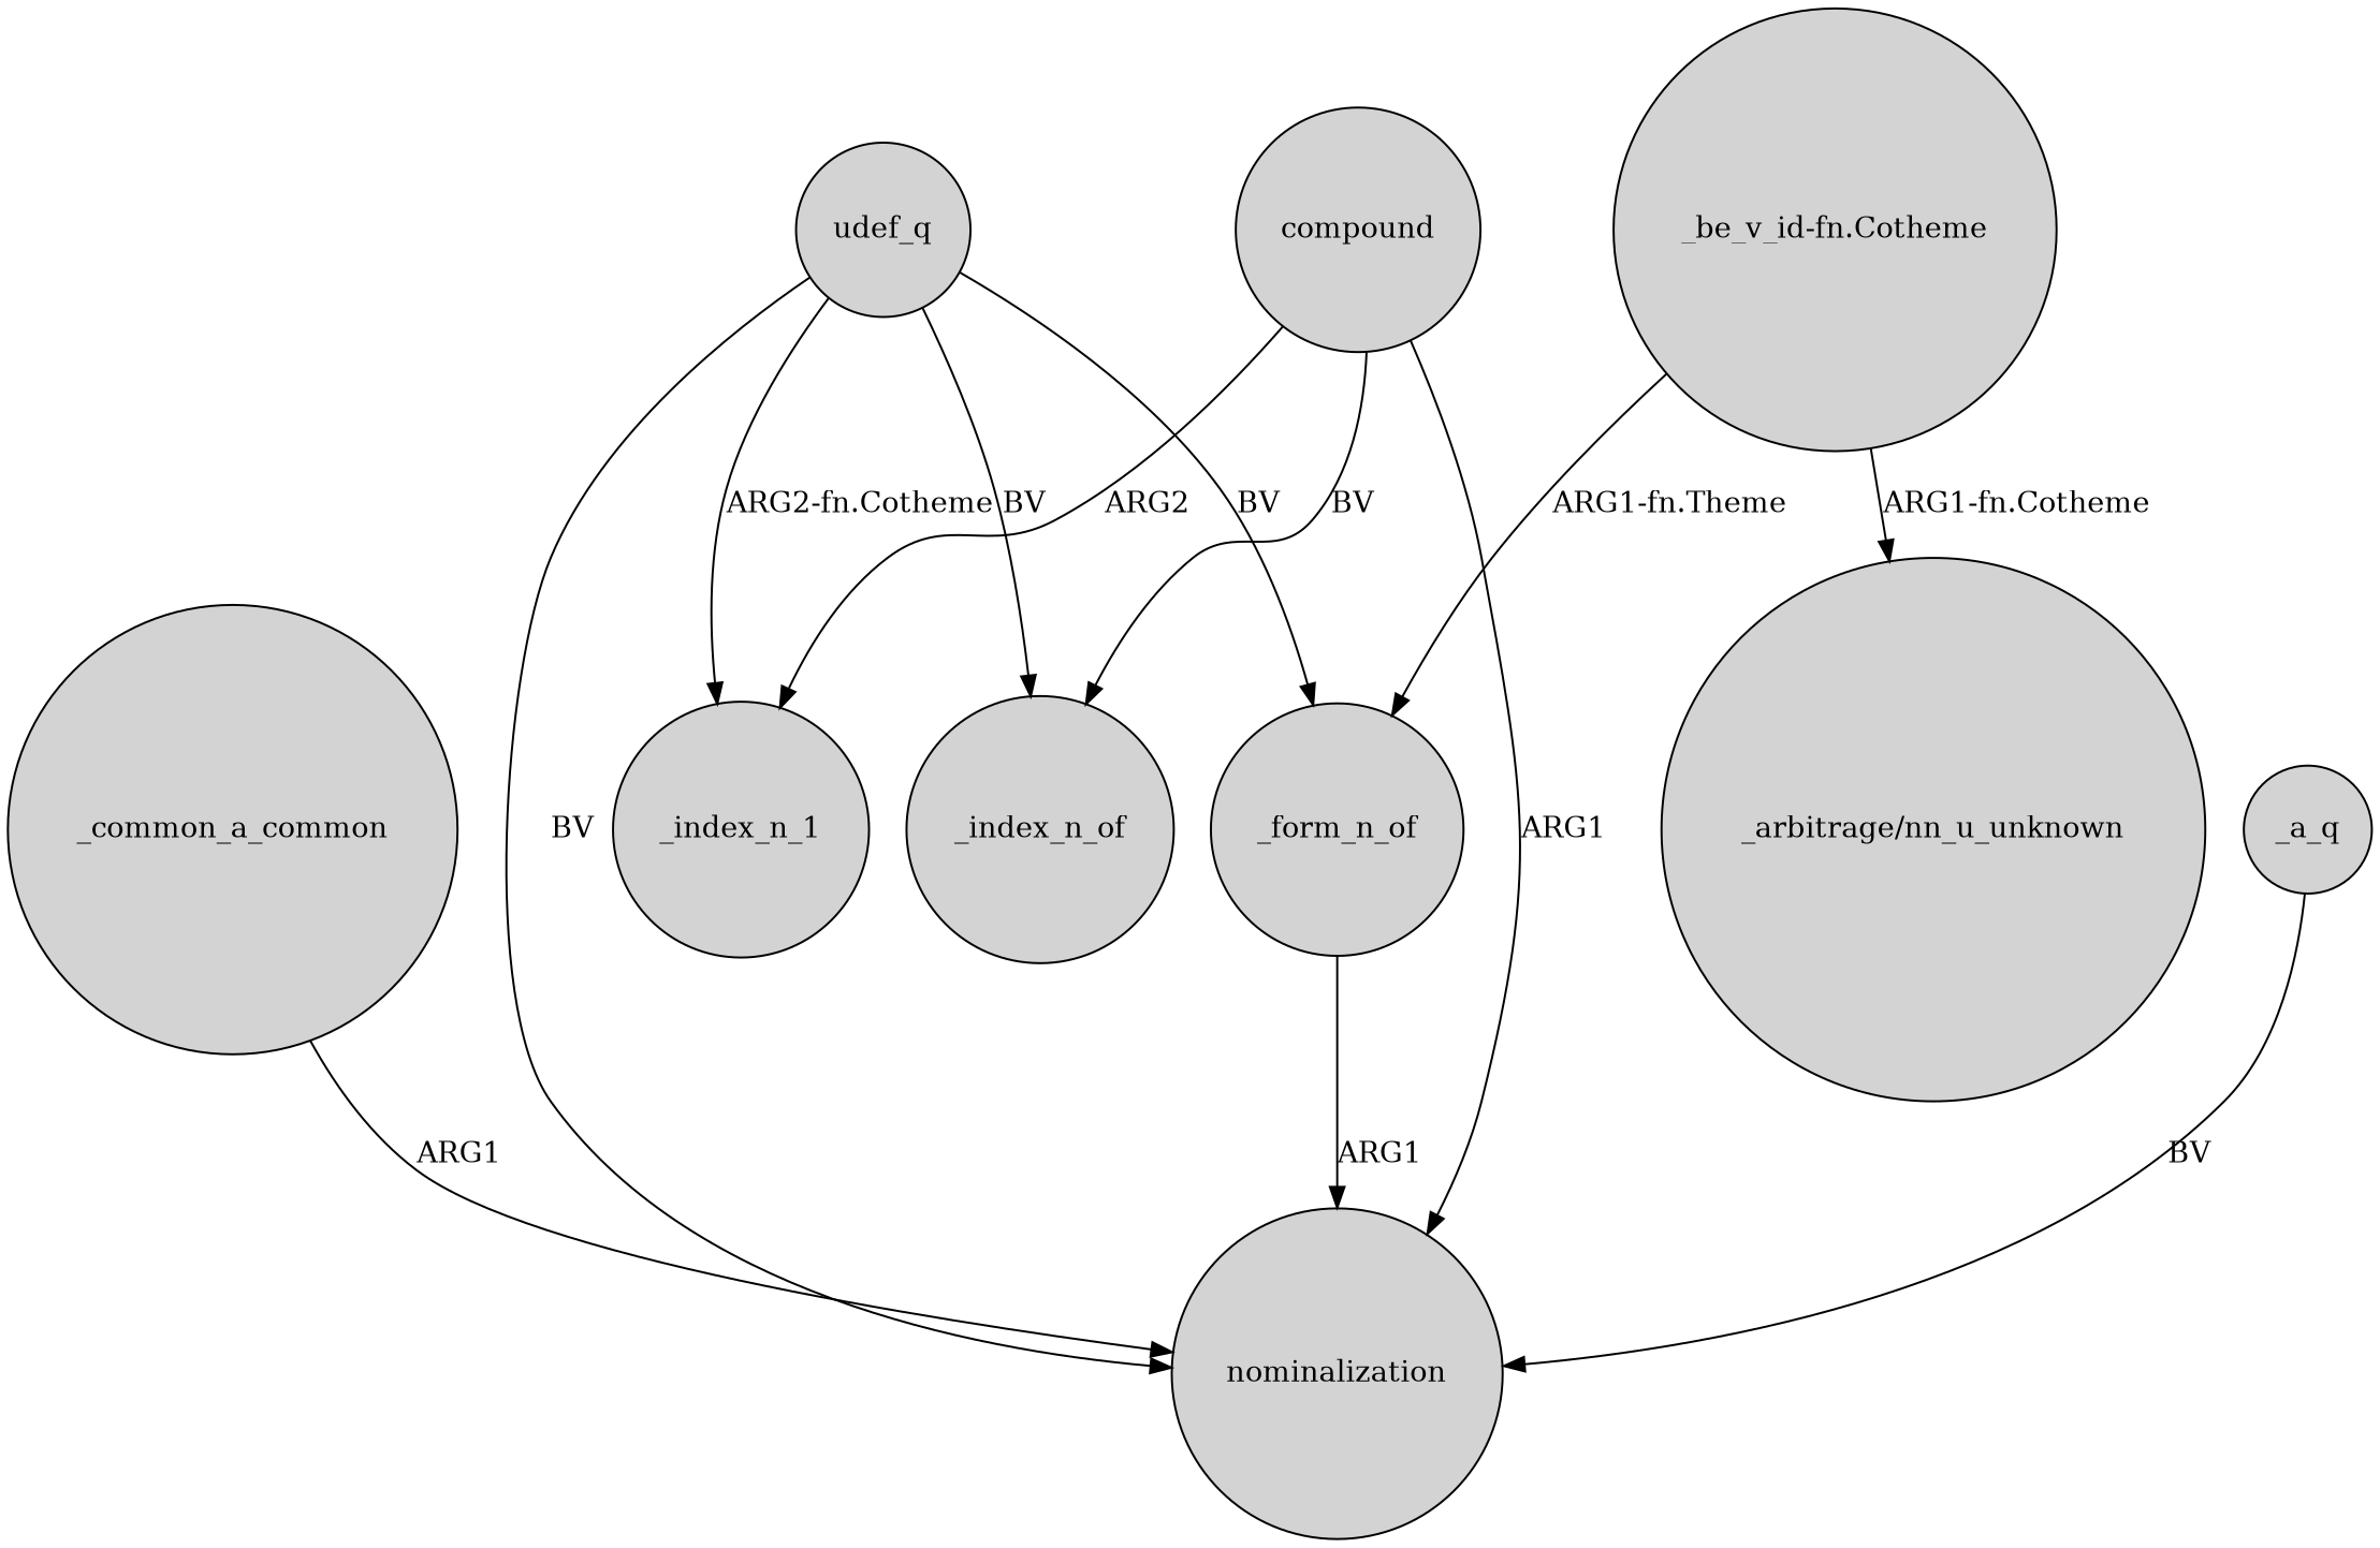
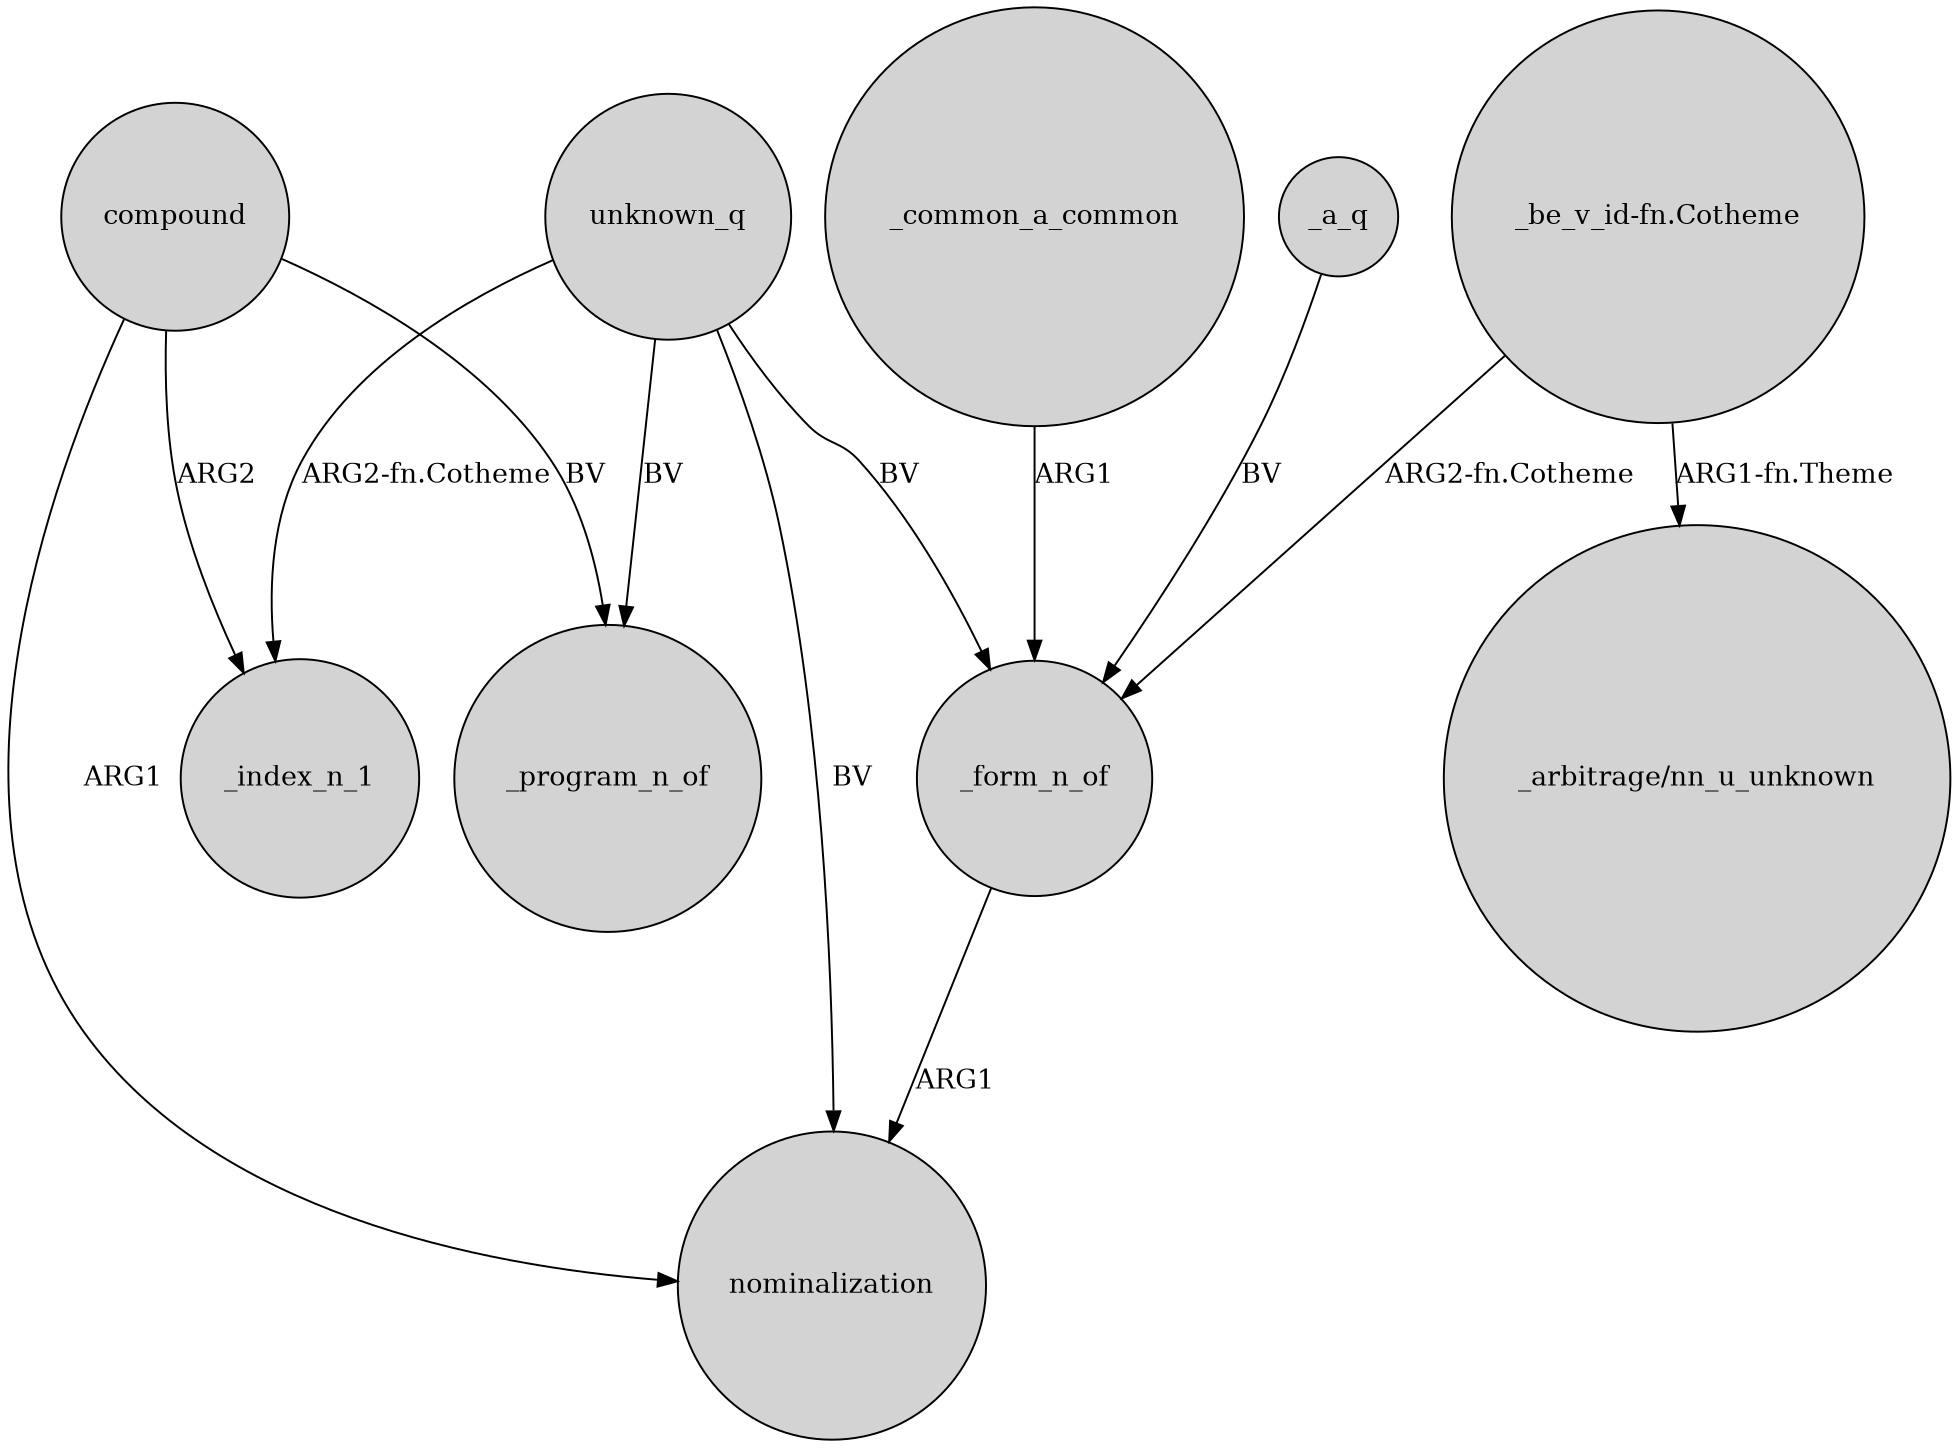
  digraph {
    node [shape=circle style=filled]
    n1 [label=_common_a_common]
    _form_n_of
    nominalization
    compound
    _index_n_1
-   _program_n_of [label=_index_n_of]
-   udef_q
+   _program_n_of
+   udef_q [label=unknown_q]
    _a_q
    "_be_v_id-fn.Cotheme"
    "_arbitrage/nn_u_unknown"
-   n1 -> nominalization [label=ARG1]
+   n1 -> _form_n_of [label=ARG1]
    _form_n_of -> nominalization [label=ARG1]
    compound -> nominalization [label=ARG1]
    compound -> _index_n_1 [label=ARG2]
    compound -> _program_n_of [label=BV]
    udef_q -> _form_n_of [label=BV]
    udef_q -> nominalization [label=BV]
    udef_q -> _index_n_1 [label="ARG2-fn.Cotheme"]
    udef_q -> _program_n_of [label=BV]
-   _a_q -> nominalization [label=BV]
-   "_be_v_id-fn.Cotheme" -> _form_n_of [label="ARG1-fn.Theme"]
-   "_be_v_id-fn.Cotheme" -> "_arbitrage/nn_u_unknown" [label="ARG1-fn.Cotheme"]
+   _a_q -> _form_n_of [label=BV]
+   "_be_v_id-fn.Cotheme" -> _form_n_of [label="ARG2-fn.Cotheme"]
+   "_be_v_id-fn.Cotheme" -> "_arbitrage/nn_u_unknown" [label="ARG1-fn.Theme"]
  }
